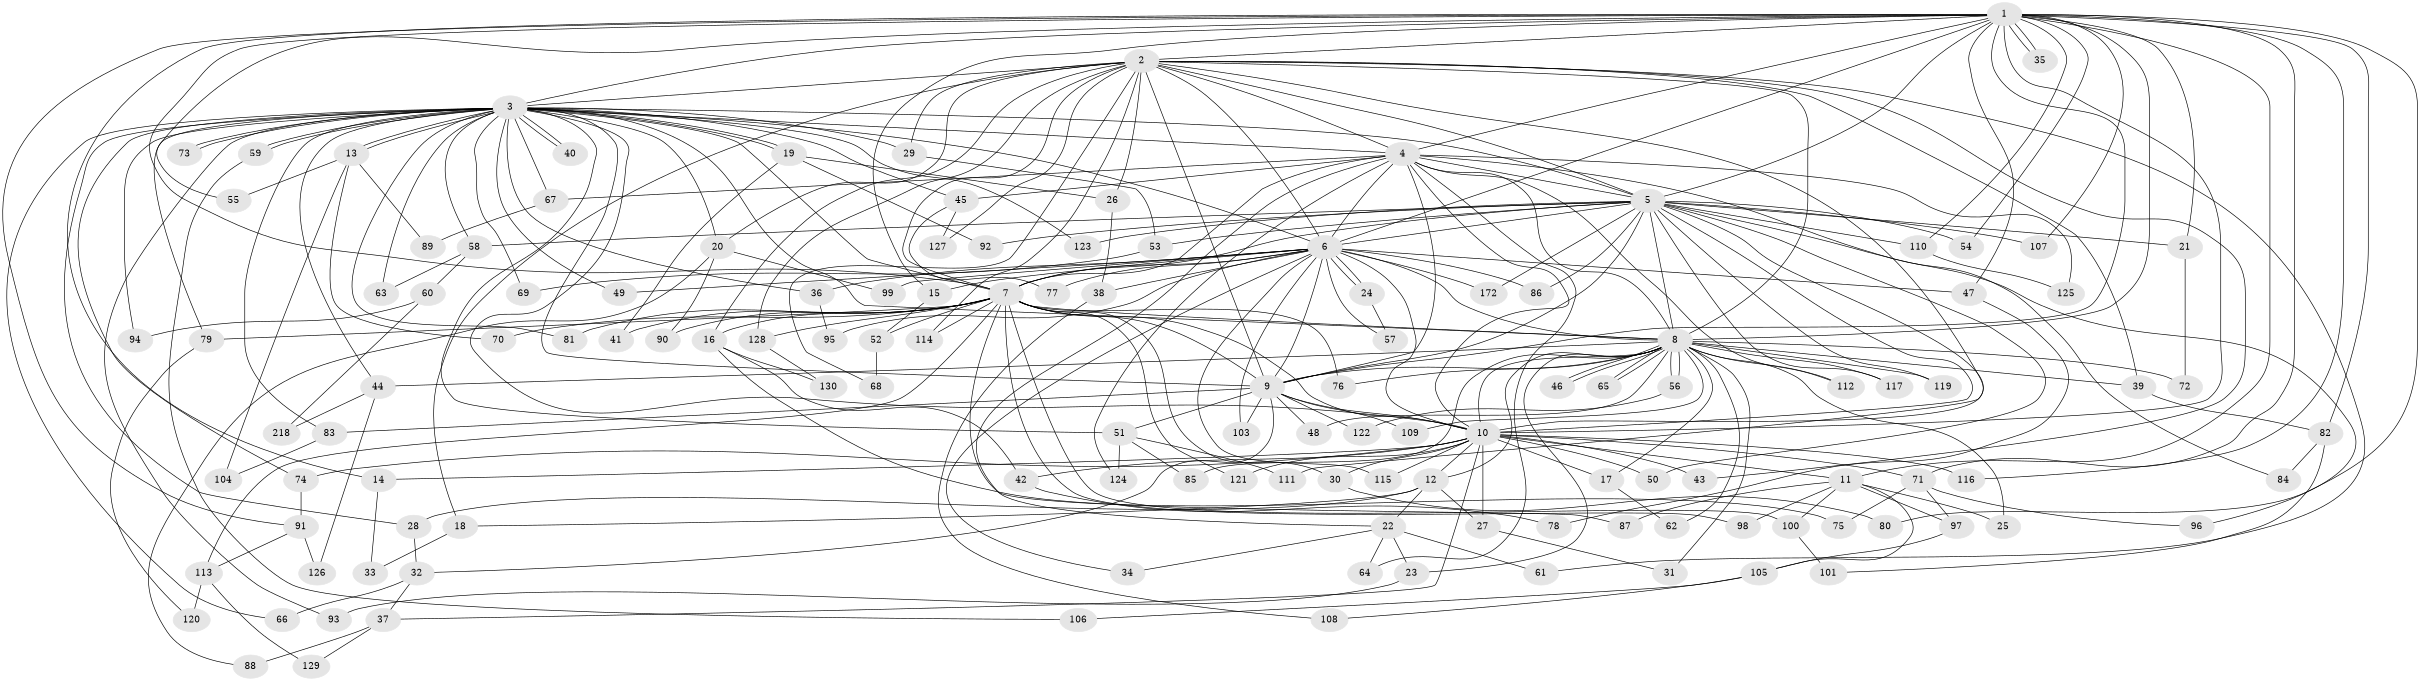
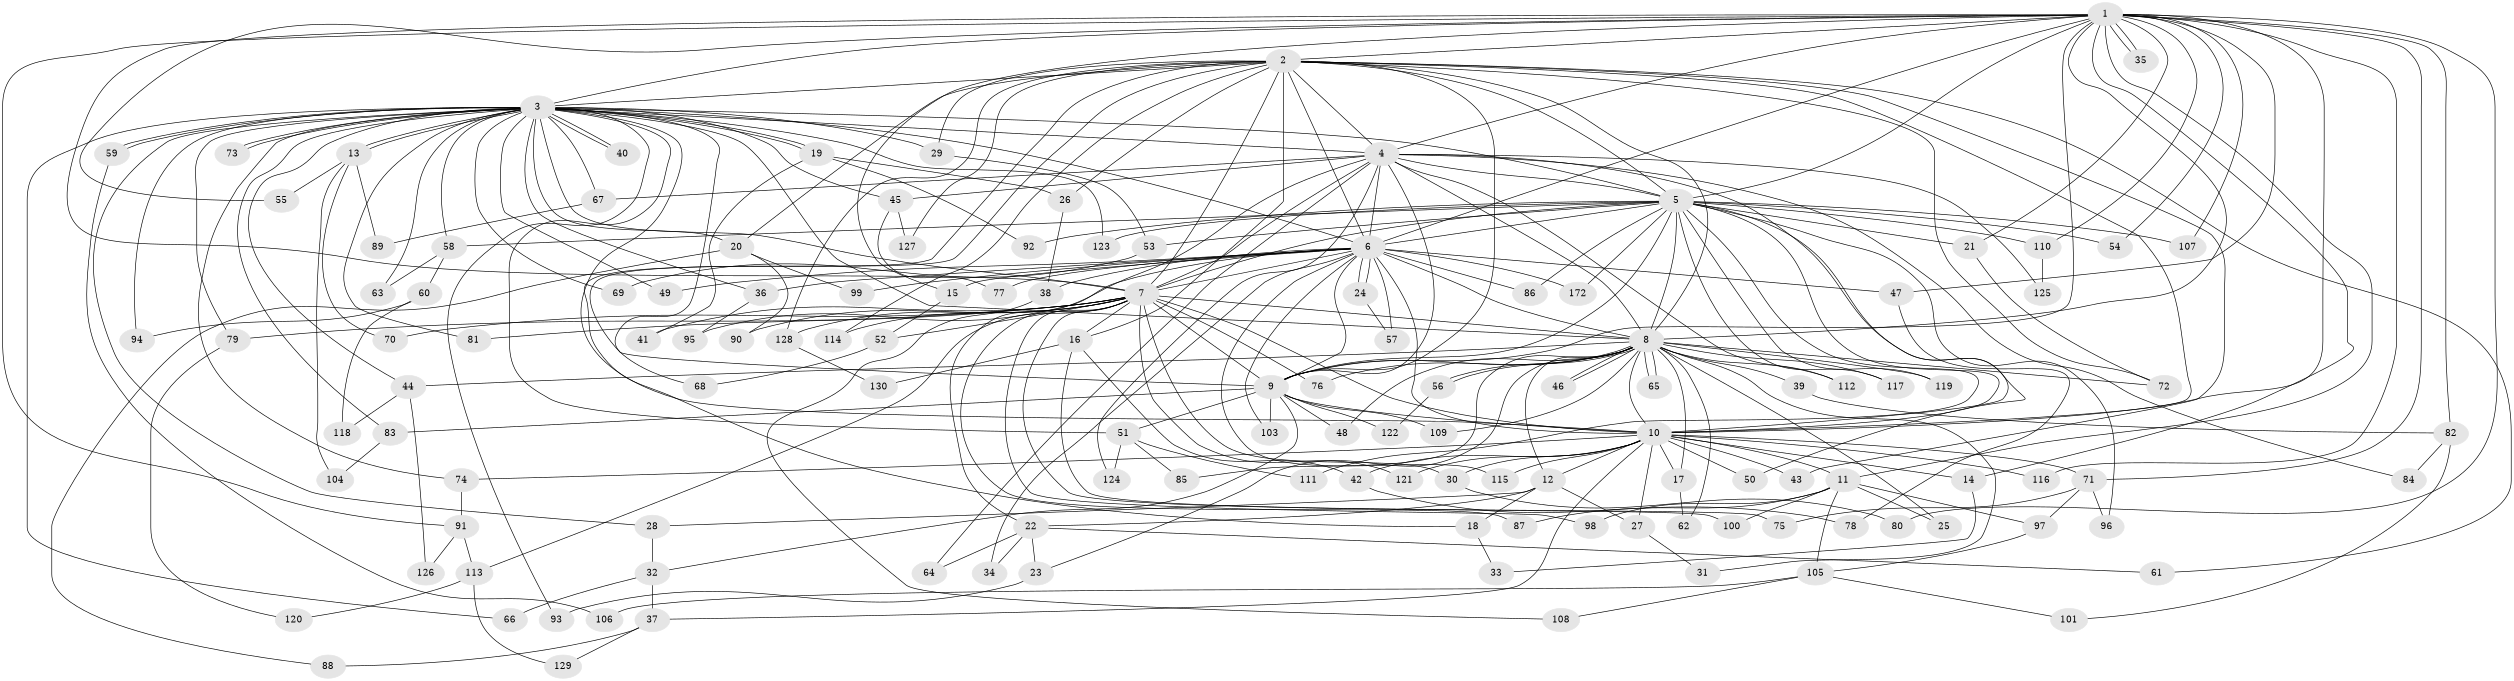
  graph {
    node [color=gray90 style=filled]
    1
    2
    3
    4
    5
    6
    7
    8
    9
    10
    11
    14
    15
    21
    35
    47
    54
    55
    71
    80
    82
    91
    107
    110
    116
    16
    18
    20
    26
    29
    39
    43
    61
    68
    114
    127
    128
    13
    19
    28
    36
    40
    44
    45
    49
    51
    58
    59
    66
    67
    69
    73
    74
    79
    81
    83
    93
    94
    123
    63
    22
    64
    84
    112
    124
    125
    50
    53
    86
    92
    96
    n72 [label=172]
    111
    117
    119
    24
    34
    38
    57
    77
    95
    99
    103
    115
    30
    41
    52
    70
    76
    87
    90
    98
    100
    113
    121
    12
    17
    23
    25
    31
    46
    48
    56
    62
    65
    72
    85
    109
    32
    122
    27
    37
    42
    97
    105
    33
    78
    60
-   118 [label=218]
+   118
    75
    101
    126
    130
    88
    89
    104
    106
    120
    108
    129
    1 -- 2
    1 -- 3
    1 -- 4
    1 -- 5
    1 -- 6
    1 -- 7
    1 -- 8
    1 -- 9
    1 -- 10
    1 -- 11
    1 -- 14
    1 -- 15
    1 -- 21
    1 -- 35
    1 -- 35
    1 -- 47
    1 -- 54
    1 -- 55
    1 -- 71
    1 -- 80
    1 -- 82
    1 -- 91
    1 -- 107
    1 -- 110
    1 -- 116
    2 -- 3
    2 -- 4
    2 -- 5
    2 -- 6
    2 -- 7
    2 -- 8
    2 -- 9
    2 -- 10
    2 -- 16
    2 -- 18
    2 -- 20
    2 -- 26
    2 -- 29
-   2 -- 39
+   2 -- 72
    2 -- 43
    2 -- 61
    2 -- 68
    2 -- 114
    2 -- 127
    2 -- 128
    3 -- 4
    3 -- 5
    3 -- 6
    3 -- 7
    3 -- 8
    3 -- 9
    3 -- 10
    3 -- 20
    3 -- 29
    3 -- 13
    3 -- 13
    3 -- 19
    3 -- 19
    3 -- 28
    3 -- 36
    3 -- 40
    3 -- 40
    3 -- 44
    3 -- 45
    3 -- 49
    3 -- 51
    3 -- 58
    3 -- 59
    3 -- 59
    3 -- 66
    3 -- 67
    3 -- 69
    3 -- 73
    3 -- 73
    3 -- 74
    3 -- 79
    3 -- 81
    3 -- 83
    3 -- 93
    3 -- 94
    3 -- 123
    3 -- 63
    4 -- 5
    4 -- 6
    4 -- 7
    4 -- 8
    4 -- 9
    4 -- 10
    4 -- 45
    4 -- 67
    4 -- 22
    4 -- 64
    4 -- 84
    4 -- 112
    4 -- 124
    4 -- 125
    5 -- 6
    5 -- 7
    5 -- 8
    5 -- 9
    5 -- 10
    5 -- 21
    5 -- 54
    5 -- 107
    5 -- 110
    5 -- 58
    5 -- 123
    5 -- 50
    5 -- 53
    5 -- 86
    5 -- 92
    5 -- 96
    5 -- n72
    5 -- 111
    5 -- 117
    5 -- 119
    6 -- 7
    6 -- 8
    6 -- 9
    6 -- 10
    6 -- 15
    6 -- 47
    6 -- 36
    6 -- 49
    6 -- 86
    6 -- n72
    6 -- 24
    6 -- 24
    6 -- 34
    6 -- 38
    6 -- 57
    6 -- 77
    6 -- 95
    6 -- 99
    6 -- 103
    6 -- 115
    7 -- 8
    7 -- 9
    7 -- 10
    7 -- 16
    7 -- 114
    7 -- 128
    7 -- 79
    7 -- 81
    7 -- 30
    7 -- 41
    7 -- 52
    7 -- 70
    7 -- 76
    7 -- 87
    7 -- 90
    7 -- 98
    7 -- 100
    7 -- 113
    7 -- 121
    8 -- 9
    8 -- 10
    8 -- 39
    8 -- 44
    8 -- 112
    8 -- 117
    8 -- 119
    8 -- 76
    8 -- 12
    8 -- 17
    8 -- 23
    8 -- 25
    8 -- 31
    8 -- 46
    8 -- 46
    8 -- 48
    8 -- 56
    8 -- 56
    8 -- 62
    8 -- 65
    8 -- 65
    8 -- 72
    8 -- 85
    8 -- 109
    9 -- 10
    9 -- 51
    9 -- 83
    9 -- 103
    9 -- 48
    9 -- 109
    9 -- 32
    9 -- 122
    10 -- 11
    10 -- 14
    10 -- 71
    10 -- 116
    10 -- 43
    10 -- 74
    10 -- 50
    10 -- 115
    10 -- 30
    10 -- 121
    10 -- 12
    10 -- 17
    10 -- 27
    10 -- 37
    10 -- 42
    11 -- 87
    11 -- 98
    11 -- 100
    11 -- 25
    11 -- 97
    11 -- 105
    14 -- 33
    15 -- 52
    21 -- 72
    47 -- 78
    71 -- 96
    71 -- 97
    71 -- 75
    82 -- 84
    82 -- 101
    91 -- 113
    91 -- 126
    110 -- 125
    16 -- 42
    16 -- 75
    16 -- 130
    18 -- 33
    20 -- 99
    20 -- 90
    20 -- 88
    26 -- 38
    29 -- 53
    39 -- 82
    128 -- 130
    13 -- 55
    13 -- 70
    13 -- 89
    13 -- 104
    19 -- 26
    19 -- 92
    19 -- 41
    28 -- 32
    36 -- 95
    44 -- 118
    44 -- 126
    45 -- 127
    45 -- 77
    51 -- 124
    51 -- 111
    51 -- 85
    58 -- 63
    58 -- 60
    59 -- 106
    67 -- 89
    74 -- 91
    79 -- 120
    83 -- 104
    22 -- 61
    22 -- 64
    22 -- 34
    22 -- 23
    53 -- 69
    24 -- 57
    38 -- 108
    30 -- 80
    52 -- 68
-   100 -- 101
+   105 -- 101
    113 -- 120
    113 -- 129
    12 -- 18
    12 -- 28
    12 -- 22
    12 -- 27
    17 -- 62
    23 -- 93
    56 -- 122
    32 -- 66
    32 -- 37
    27 -- 31
    37 -- 88
    37 -- 129
    42 -- 78
    97 -- 105
    105 -- 106
    105 -- 108
    60 -- 94
    60 -- 118
  }
